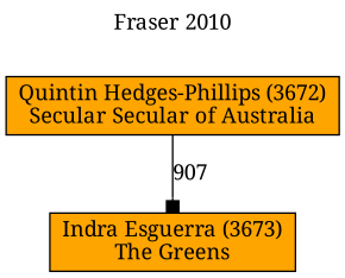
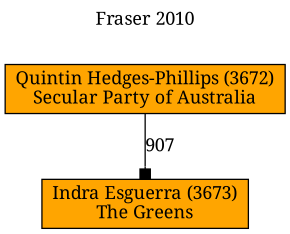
  digraph {
    label="Fraser 2010"
    labelloc=t
    mclimit=10
    fontname="Noto Serif"
    node [shape=box style=filled fillcolor=orange fontname="Noto Serif"]
    n1 [label="Indra Esguerra (3673)\nThe Greens"]
-   n2 [label="Quintin Hedges-Phillips (3672)\nSecular Secular of Australia"]
+   n2 [label="Quintin Hedges-Phillips (3672)\nSecular Party of Australia"]
    n2 -> n1 [label=907 arrowhead=box fontname="Noto Serif"]
  }
